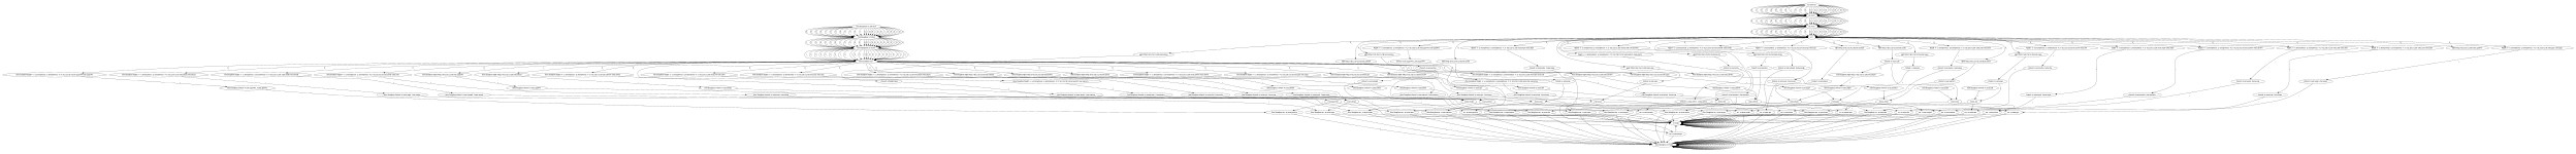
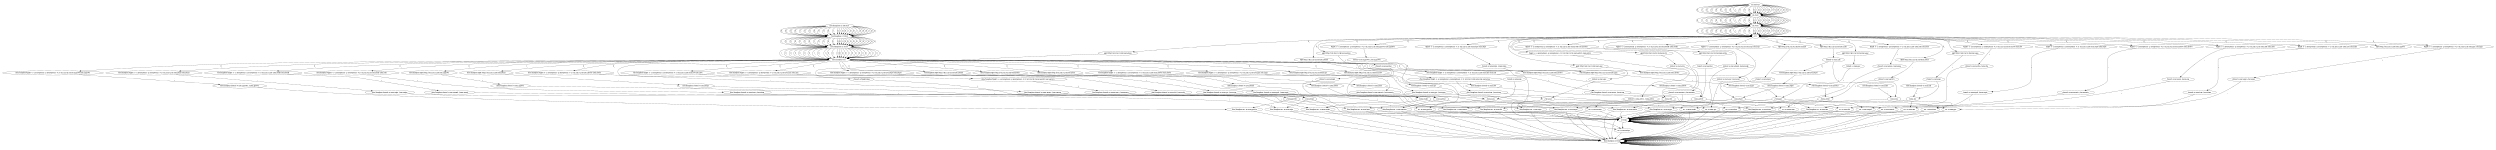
  digraph {
    fontname="Fira Sans"
    node [fontname="Fira Sans"]
    edge [fontname="Fira Sans"]
    n1 [label="cd /tmp "]
    n2 [label="cd /var/run "]
    n3 [label="cd /mnt "]
    n4 [label="cd /root "]
    n5 [label="cd / "]
    n6 [label="wget http://185.158.112.178/oxca.mips "]
    n7 [label="ftpget -v -u anonymous -p anonymous -P 21 185.158.112.178 oxca.mips oxca.mips "]
    n8 [label="wget http://185.158.112.178/oxca.mpsl "]
    n9 [label="ftpget -v -u anonymous -p anonymous -P 21 185.158.112.178 oxca.mpsl oxca.mpsl "]
    n10 [label="wget http://185.158.112.178/oxca.sh4 "]
    n11 [label="ftpget -v -u anonymous -p anonymous -P 21 185.158.112.178 oxca.sh4 oxca.sh4 "]
    n12 [label="wget http://185.158.112.178/oxca.x86 "]
    n13 [label="ftpget -v -u anonymous -p anonymous -P 21 185.158.112.178 oxca.x86 oxca.x86 "]
    n14 [label="wget http://185.158.112.178/oxca.arm61 "]
    n15 [label="ftpget -v -u anonymous -p anonymous -P 21 185.158.112.178 oxca.arm61 oxca.arm61 "]
-   n16 [label="wget http://185.158.112.178/oxca.i686 "]
    n17 [label="ftpget -v -u anonymous -p anonymous -P 21 185.158.112.178 oxca.i686 oxca.i686 "]
    n18 [label="wget http://185.158.112.178/oxca.ppc "]
    n19 [label="ftpget -v -u anonymous -p anonymous -P 21 185.158.112.178 oxca.ppc oxca.ppc "]
    n20 [label="wget http://185.158.112.178/oxca.i586 "]
    n21 [label="ftpget -v -u anonymous -p anonymous -P 21 185.158.112.178 oxca.i586 oxca.i586 "]
    n22 [label="wget http://185.158.112.178/oxca.m68k "]
    n23 [label="ftpget -v -u anonymous -p anonymous -P 21 185.158.112.178 oxca.m68k oxca.m68k "]
    n24 [label="wget http://185.158.112.178/oxca.spc "]
    n25 [label="ftpget -v -u anonymous -p anonymous -P 21 185.158.112.178 oxca.spc oxca.spc "]
    n26 [label="wget http://185.158.112.178/oxca.arm41 "]
    n27 [label="ftpget -v -u anonymous -p anonymous -P 21 185.158.112.178 oxca.arm41 oxca.arm41 "]
    n28 [label="wget http://185.158.112.178/oxca.arm51 "]
    n29 [label="ftpget -v -u anonymous -p anonymous -P 21 185.158.112.178 oxca.arm51 oxca.arm51 "]
    n30 [label="wget http://185.158.112.178/oxca.ppc440 "]
    n31 [label="ftpget -v -u anonymous -p anonymous -P 21 185.158.112.178 oxca.ppc440 oxca.ppc440 "]
    n32 [label="chmod +x ftpget.mips"]
    n33 [label="chmod +x oxca.mips ./oxca.mips "]
    n34 [label="chmod +x oxca.mpsl "]
    n35 [label="chmod +x oxca.mpsl ./oxca.mpsl "]
    n36 [label="chmod +x oxca.sh4 "]
    n37 [label="chmod +x oxca.sh4 ./oxca.sh4 "]
    n38 [label="chmod +x oxca.x86 "]
    n39 [label="chmod +x oxca.x86 ./oxca.x86 "]
    n40 [label="chmod +x oxca.arm61 "]
    n41 [label="chmod +x oxca.arm61 ./oxca.arm61 "]
    n42 [label="chmod +x oxca.i686 "]
    n43 [label="chmod +x oxca.i686 ./oxca.i686 "]
    n44 [label="chmod +x oxca.ppc "]
    n45 [label="chmod +x oxca.ppc ./oxca.ppc "]
    n46 [label="chmod +x oxca.i586 "]
    n47 [label="chmod +x oxca.i586 ./oxca.i586 "]
    n48 [label="chmod +x oxca.m68k "]
    n49 [label="chmod +x oxca.m68k ./oxca.m68k "]
    n50 [label="chmod +x oxca.spc "]
    n51 [label="chmod +x oxca.spc ./oxca.spc "]
    n52 [label="chmod +x oxca.arm41 "]
    n53 [label="chmod +x oxca.arm41 ./oxca.arm41 "]
    n54 [label="chmod +x oxca.arm51 "]
    n55 [label="chmod +x oxca.arm51 ./oxca.arm51 "]
    n56 [label="chmod +x oxca.ppc440 ./oxca.ppc440 "]
    n57 [label="./oxca.mips "]
    n58 [label="rm -rf oxca.mips "]
    n59 [label="/bin/busybox rm -rf oxca.mips "]
    n60 [label="/bin/busybox cd /tmp "]
    n61 [label="/bin/busybox cd /var/run "]
    n62 [label="/bin/busybox cd /mnt "]
    n63 [label="/bin/busybox cd /root "]
    n64 [label="/bin/busybox cd / "]
    n65 [label="/bin/busybox wget http://185.158.112.178/oxca.mips "]
    n66 [label="/bin/busybox ftpget -v -u anonymous -p anonymous -P 21 185.158.112.178 oxca.mips oxca.mips "]
    n67 [label="/bin/busybox ftpget -v -u anonymous -p anonymous -P 21 185.158.112.178 oxca.mpsl oxca.mpsl "]
    n68 [label="/bin/busybox wget http://185.158.112.178/oxca.sh4 "]
    n69 [label="/bin/busybox ftpget -v -u anonymous -p anonymous -P 21 185.158.112.178 oxca.sh4 oxca.sh4 "]
    n70 [label="/bin/busybox ftpget -v -u anonymous -p anonymous -P 21 185.158.112.178 oxca.x86 oxca.x86 "]
    n71 [label="/bin/busybox wget http://185.158.112.178/oxca.arm61 "]
    n72 [label="/bin/busybox ftpget -v -u anonymous -p anonymous -P 21 185.158.112.178 oxca.arm61 oxca.arm61 "]
    n73 [label="/bin/busybox wget http://185.158.112.178/oxca.i686 "]
    n74 [label="/bin/busybox ftpget -v -u anonymous -p anonymous -P 21 185.158.112.178 oxca.i686 oxca.i686 "]
    n75 [label="/bin/busybox wget http://185.158.112.178/oxca.ppc "]
    n76 [label="/bin/busybox ftpget -v -u anonymous -p anonymous -P 21 185.158.112.178 oxca.ppc oxca.ppc "]
    n77 [label="/bin/busybox ftpget -v -u anonymous -p anonymous -P 21 185.158.112.178 oxca.i586 oxca.i586 "]
    n78 [label="/bin/busybox wget http://185.158.112.178/oxca.m68k "]
    n79 [label="/bin/busybox ftpget -v -u anonymous -p anonymous -P 21 185.158.112.178 oxca.m68k oxca.m68k "]
    n80 [label="/bin/busybox wget http://185.158.112.178/oxca.spc "]
    n81 [label="/bin/busybox ftpget -v -u anonymous -p anonymous -P 21 185.158.112.178 oxca.spc oxca.spc "]
    n82 [label="/bin/busybox wget http://185.158.112.178/oxca.arm41 "]
    n83 [label="/bin/busybox ftpget -v -u anonymous -p anonymous -P 21 185.158.112.178 oxca.arm41 oxca.arm41 "]
    n84 [label="/bin/busybox wget http://185.158.112.178/oxca.arm51 "]
    n85 [label="/bin/busybox ftpget -v -u anonymous -p anonymous -P 21 185.158.112.178 oxca.arm51 oxca.arm51 "]
    n86 [label="/bin/busybox wget http://185.158.112.178/oxca.ppc440 "]
    n87 [label="/bin/busybox ftpget -v -u anonymous -p anonymous -P 21 185.158.112.178 oxca.ppc440 oxca.ppc440 "]
    n88 [label="/bin/busybox chmod +x oxca.mips "]
    n89 [label="/bin/busybox chmod +x oxca.mips ./oxca.mips "]
    n90 [label="/bin/busybox wget http://185.158.112.178/oxca.mpsl "]
    n91 [label="/bin/busybox chmod +x oxca.mpsl "]
    n92 [label="/bin/busybox chmod +x oxca.mpsl ./oxca.mpsl "]
    n93 [label="/bin/busybox chmod +x oxca.sh4 "]
    n94 [label="/bin/busybox chmod +x oxca.sh4 ./oxca.sh4 "]
    n95 [label="/bin/busybox chmod +x oxca.x86 ./oxca.x86 "]
    n96 [label="/bin/busybox chmod +x oxca.arm61 "]
    n97 [label="/bin/busybox chmod +x oxca.arm61 ./oxca.arm61 "]
    n98 [label="/bin/busybox chmod +x oxca.i686 "]
    n99 [label="/bin/busybox chmod +x oxca.i686 ./oxca.i686 "]
    n100 [label="/bin/busybox chmod +x oxca.ppc "]
    n101 [label="/bin/busybox chmod +x oxca.ppc ./oxca.ppc "]
    n102 [label="/bin/busybox chmod +x oxca.i586 ./oxca.i586 "]
    n103 [label="/bin/busybox chmod +x oxca.m68k "]
    n104 [label="/bin/busybox chmod +x oxca.m68k ./oxca.m68k "]
    n105 [label="/bin/busybox chmod +x oxca.spc "]
    n106 [label="/bin/busybox chmod +x oxca.spc ./oxca.spc "]
    n107 [label="/bin/busybox chmod +x oxca.arm41 "]
    n108 [label="/bin/busybox chmod +x oxca.arm41 ./oxca.arm41 "]
    n109 [label="/bin/busybox chmod +x oxca.arm51 "]
    n110 [label="/bin/busybox chmod +x oxca.arm51 ./oxca.arm51 "]
    n111 [label="/bin/busybox chmod +x oxca.ppc440 "]
    n112 [label="/bin/busybox chmod +x oxca.ppc440 ./oxca.ppc440 "]
    n113 [label="./oxca.mpsl "]
    n114 [label="rm -rf oxca.mpsl "]
    n115 [label="/bin/busybox rm -rf oxca.mpsl "]
    n116 [label="./oxca.sh4 "]
    n117 [label="rm -rf oxca.sh4 "]
    n118 [label="/bin/busybox rm -rf oxca.sh4 "]
    n119 [label="./oxca.x86 "]
    n120 [label="rm -rf oxca.x86 "]
    n121 [label="/bin/busybox rm -rf oxca.x86 "]
    n122 [label="/bin/busybox chmod +x oxca.x86 "]
    n123 [label="./oxca.arm61 "]
    n124 [label="rm -rf oxca.arm61 "]
    n125 [label="/bin/busybox rm -rf oxca.arm61 "]
    n126 [label="./oxca.i686 "]
    n127 [label="rm -rf oxca.i686 "]
    n128 [label="/bin/busybox rm -rf oxca.i686 "]
    n129 [label="./oxca.ppc "]
    n130 [label="rm -rf oxca.ppc "]
    n131 [label="/bin/busybox rm -rf oxca.ppc "]
    n132 [label="./oxca.i586 "]
    n133 [label="rm -rf oxca.i586 "]
    n134 [label="/bin/busybox rm -rf oxca.i586 "]
    n135 [label="/bin/busybox chmod +x oxca.i586 "]
    n136 [label="./oxca.m68k "]
    n137 [label="rm -rf oxca.m68k "]
    n138 [label="/bin/busybox rm -rf oxca.m68k "]
    n139 [label="./oxca.spc "]
    n140 [label="rm -rf oxca.spc "]
    n141 [label="/bin/busybox rm -rf oxca.spc "]
    n142 [label="./oxca.arm41 "]
    n143 [label="rm -rf oxca.arm41 "]
    n144 [label="/bin/busybox rm -rf oxca.arm41 "]
    n145 [label="./oxca.arm51 "]
    n146 [label="rm -rf oxca.arm51 "]
    n147 [label="/bin/busybox rm -rf oxca.arm51 "]
    n148 [label="./oxca.ppc440 "]
    n149 [label="rm -rf oxca.ppc440 "]
    n150 [label="/bin/busybox rm -rf oxca.ppc440 "]
    n1 -> n1
    n1 -> n1
    n1 -> n1
    n1 -> n1
    n1 -> n1
    n1 -> n1
    n1 -> n1
    n1 -> n1
    n1 -> n1
    n1 -> n1
    n1 -> n1
    n1 -> n1
    n1 -> n1
    n1 -> n1
    n1 -> n1
    n1 -> n1
    n1 -> n1
    n1 -> n1
    n1 -> n1
    n1 -> n1
    n1 -> n1
    n1 -> n1
    n1 -> n1
    n1 -> n1
    n1 -> n1
    n1 -> n1
    n2 -> n3 [label="||,"]
    n2 -> n3 [label="||,"]
    n2 -> n3 [label="||,"]
    n2 -> n3 [label="||,"]
    n2 -> n3 [label="||,"]
    n2 -> n3 [label="||,"]
    n2 -> n3 [label="||,"]
    n2 -> n3 [label="||,"]
    n2 -> n3 [label="||,"]
    n2 -> n3 [label="||,"]
    n2 -> n3 [label="||,"]
    n2 -> n3 [label="||,"]
    n2 -> n3 [label="||,"]
    n2 -> n3 [label="||,"]
    n2 -> n3 [label="||,"]
    n2 -> n3 [label="||,"]
    n2 -> n3 [label="||,"]
    n2 -> n3 [label="||,"]
    n2 -> n3 [label="||,"]
    n2 -> n3 [label="||,"]
    n2 -> n3 [label="||,"]
    n2 -> n3 [label="||,"]
    n2 -> n3 [label="||,"]
    n2 -> n3 [label="||,"]
    n2 -> n3 [label="||,"]
    n2 -> n3 [label="||,"]
    n3 -> n4 [label="||,"]
    n3 -> n4 [label="||,"]
    n3 -> n4 [label="||,"]
    n3 -> n4 [label="||,"]
    n3 -> n4 [label="||,"]
    n3 -> n4 [label="||,"]
    n3 -> n4 [label="||,"]
    n3 -> n4 [label="||,"]
    n3 -> n4 [label="||,"]
    n3 -> n4 [label="||,"]
    n3 -> n4 [label="||,"]
    n3 -> n4 [label="||,"]
    n3 -> n4 [label="||,"]
    n3 -> n4 [label="||,"]
    n3 -> n4 [label="||,"]
    n3 -> n4 [label="||,"]
    n3 -> n4 [label="||,"]
    n3 -> n4 [label="||,"]
    n3 -> n4 [label="||,"]
    n3 -> n4 [label="||,"]
    n3 -> n4 [label="||,"]
    n3 -> n4 [label="||,"]
    n3 -> n4 [label="||,"]
    n3 -> n4 [label="||,"]
    n3 -> n4 [label="||,"]
    n3 -> n4 [label="||,"]
    n4 -> n5 [label="||,"]
    n4 -> n5 [label="||,"]
    n4 -> n5 [label="||,"]
    n4 -> n5 [label="||,"]
    n4 -> n5 [label="||,"]
    n4 -> n5 [label="||,"]
    n4 -> n5 [label="||,"]
    n4 -> n5 [label="||,"]
    n4 -> n5 [label="||,"]
    n4 -> n5 [label="||,"]
    n4 -> n5 [label="||,"]
    n4 -> n5 [label="||,"]
    n4 -> n5 [label="||,"]
    n4 -> n5 [label="||,"]
    n4 -> n5 [label="||,"]
    n4 -> n5 [label="||,"]
    n4 -> n5 [label="||,"]
    n4 -> n5 [label="||,"]
    n4 -> n5 [label="||,"]
    n4 -> n5 [label="||,"]
    n4 -> n5 [label="||,"]
    n4 -> n5 [label="||,"]
    n4 -> n5 [label="||,"]
    n4 -> n5 [label="||,"]
    n4 -> n5 [label="||,"]
    n4 -> n5 [label="||,"]
    n5 -> n6 [label="||,"]
    n5 -> n7 [label="||,"]
    n5 -> n8 [label="||,"]
    n5 -> n9 [label="||,"]
    n5 -> n10 [label="||,"]
    n5 -> n11 [label="||,"]
    n5 -> n12 [label="||,"]
    n5 -> n13 [label="||,"]
    n5 -> n14 [label="||,"]
    n5 -> n15 [label="||,"]
-   n5 -> n16 [label="||,"]
    n5 -> n17 [label="||,"]
    n5 -> n18 [label="||,"]
    n5 -> n19 [label="||,"]
    n5 -> n20 [label="||,"]
    n5 -> n21 [label="||,"]
    n5 -> n22 [label="||,"]
    n5 -> n23 [label="||,"]
    n5 -> n24 [label="||,"]
    n5 -> n25 [label="||,"]
    n5 -> n26 [label="||,"]
    n5 -> n27 [label="||,"]
    n5 -> n28 [label="||,"]
    n5 -> n29 [label="||,"]
    n5 -> n30 [label="||,"]
    n5 -> n31 [label="||,"]
    n6 -> n32 [label=";,"]
    n7 -> n33 [label=";,"]
    n8 -> n34 [label=";,"]
    n9 -> n35 [label=";,"]
    n10 -> n36 [label=";,"]
    n11 -> n37 [label=";,"]
    n12 -> n38 [label=";,"]
    n13 -> n39 [label=";,"]
    n14 -> n40 [label=";,"]
    n15 -> n41 [label=";,"]
-   n16 -> n42 [label=";,"]
    n17 -> n43 [label=";,"]
    n18 -> n44 [label=";,"]
    n19 -> n45 [label=";,"]
    n20 -> n46 [label=";,"]
    n21 -> n47 [label=";,"]
    n22 -> n48 [label=";,"]
    n23 -> n49 [label=";,"]
    n24 -> n50 [label=";,"]
    n25 -> n51 [label=";,"]
    n26 -> n52 [label=";,"]
    n27 -> n53 [label=";,"]
    n28 -> n54 [label=";,"]
    n29 -> n55 [label=";,"]
    n31 -> n56 [label=";,"]
    n32 -> n57 [label=";,"]
    n33 -> n58 [label=";,"]
    n34 -> n113 [label=";,"]
    n35 -> n114 [label=";,"]
    n36 -> n116 [label=";,"]
    n37 -> n117 [label=";,"]
    n38 -> n119 [label=";,"]
    n39 -> n120 [label=";,"]
    n40 -> n123 [label=";,"]
    n41 -> n124 [label=";,"]
    n42 -> n126 [label=";,"]
    n43 -> n127 [label=";,"]
    n44 -> n129 [label=";,"]
    n45 -> n130 [label=";,"]
    n46 -> n90 [label="||,"]
    n46 -> n132 [label=";,"]
    n47 -> n133 [label=";,"]
    n48 -> n136 [label=";,"]
    n49 -> n137 [label=";,"]
    n50 -> n139 [label=";,"]
    n51 -> n140 [label=";,"]
    n52 -> n142 [label=";,"]
    n53 -> n143 [label=";,"]
    n54 -> n145 [label=";,"]
    n55 -> n146 [label=";,"]
    n55 -> n147 [label=";,"]
    n56 -> n149 [label=";,"]
    n57 -> n58 [label=";,"]
    n57 -> n59 [label=";,"]
-   n58 -> n1 [label=";,"]
+   n1 -> n58 [label=";,"]
    n58 -> n60 [label=";,"]
    n59 -> n1 [label=";,"]
    n59 -> n60 [label=";,"]
    n60 -> n60
    n60 -> n60
    n60 -> n60
    n60 -> n60
    n60 -> n60
    n60 -> n60
    n60 -> n60
    n60 -> n60
    n60 -> n60
    n60 -> n60
    n60 -> n60
    n60 -> n60
    n60 -> n60
    n60 -> n60
    n60 -> n60
    n60 -> n60
    n60 -> n60
    n60 -> n60
    n60 -> n60
    n60 -> n60
    n60 -> n60
    n60 -> n60
    n60 -> n60
    n60 -> n60
    n60 -> n60
    n60 -> n60
    n61 -> n62 [label="||,"]
    n61 -> n62 [label="||,"]
    n61 -> n62 [label="||,"]
    n61 -> n62 [label="||,"]
    n61 -> n62 [label="||,"]
    n61 -> n62 [label="||,"]
    n61 -> n62 [label="||,"]
    n61 -> n62 [label="||,"]
    n61 -> n62 [label="||,"]
    n61 -> n62 [label="||,"]
    n61 -> n62 [label="||,"]
    n61 -> n62 [label="||,"]
    n61 -> n62 [label="||,"]
    n61 -> n62 [label="||,"]
    n61 -> n62 [label="||,"]
    n61 -> n62 [label="||,"]
    n61 -> n62 [label="||,"]
    n61 -> n62 [label="||,"]
    n61 -> n62 [label="||,"]
    n61 -> n62 [label="||,"]
    n61 -> n62 [label="||,"]
    n61 -> n62 [label="||,"]
    n61 -> n62 [label="||,"]
    n61 -> n62 [label="||,"]
    n61 -> n62 [label="||,"]
    n61 -> n62 [label="||,"]
    n62 -> n63 [label="||,"]
    n62 -> n63 [label="||,"]
    n62 -> n63 [label="||,"]
    n62 -> n63 [label="||,"]
    n62 -> n63 [label="||,"]
    n62 -> n63 [label="||,"]
    n62 -> n63 [label="||,"]
    n62 -> n63 [label="||,"]
    n62 -> n63 [label="||,"]
    n62 -> n63 [label="||,"]
    n62 -> n63 [label="||,"]
    n62 -> n63 [label="||,"]
    n62 -> n63 [label="||,"]
    n62 -> n63 [label="||,"]
    n62 -> n63 [label="||,"]
    n62 -> n63 [label="||,"]
    n62 -> n63 [label="||,"]
    n62 -> n63 [label="||,"]
    n62 -> n63 [label="||,"]
    n62 -> n63 [label="||,"]
    n62 -> n63 [label="||,"]
    n62 -> n63 [label="||,"]
    n62 -> n63 [label="||,"]
    n62 -> n63 [label="||,"]
    n62 -> n63 [label="||,"]
    n62 -> n63 [label="||,"]
    n63 -> n64 [label="||,"]
    n63 -> n64 [label="||,"]
    n63 -> n64 [label="||,"]
    n63 -> n64 [label="||,"]
    n63 -> n64 [label="||,"]
    n63 -> n64 [label="||,"]
    n63 -> n64 [label="||,"]
    n63 -> n64 [label="||,"]
    n63 -> n64 [label="||,"]
    n63 -> n64 [label="||,"]
    n63 -> n64 [label="||,"]
    n63 -> n64 [label="||,"]
    n63 -> n64 [label="||,"]
    n63 -> n64 [label="||,"]
    n63 -> n64 [label="||,"]
    n63 -> n64 [label="||,"]
    n63 -> n64 [label="||,"]
    n63 -> n64 [label="||,"]
    n63 -> n64 [label="||,"]
    n63 -> n64 [label="||,"]
    n63 -> n64 [label="||,"]
    n63 -> n64 [label="||,"]
    n63 -> n64 [label="||,"]
    n63 -> n64 [label="||,"]
    n63 -> n64 [label="||,"]
    n63 -> n64 [label="||,"]
    n64 -> n65 [label="||,"]
    n64 -> n66 [label="||,"]
    n64 -> n67 [label="||,"]
    n64 -> n68 [label="||,"]
    n64 -> n69 [label="||,"]
    n64 -> n70 [label="||,"]
    n64 -> n71 [label="||,"]
    n64 -> n72 [label="||,"]
    n64 -> n73 [label="||,"]
    n64 -> n74 [label="||,"]
    n64 -> n75 [label="||,"]
    n64 -> n76 [label="||,"]
    n64 -> n77 [label="||,"]
    n64 -> n78 [label="||,"]
    n64 -> n79 [label="||,"]
    n64 -> n80 [label="||,"]
    n64 -> n81 [label="||,"]
    n64 -> n82 [label="||,"]
    n64 -> n83 [label="||,"]
    n64 -> n84 [label="||,"]
    n64 -> n85 [label="||,"]
    n64 -> n86 [label="||,"]
    n64 -> n87 [label="||,"]
    n65 -> n88 [label=";,"]
    n66 -> n89 [label=";,"]
    n67 -> n92 [label=";,"]
    n68 -> n93 [label=";,"]
    n69 -> n94 [label=";,"]
    n70 -> n95 [label=";,"]
    n71 -> n96 [label=";,"]
    n72 -> n97 [label=";,"]
    n73 -> n98 [label=";,"]
    n74 -> n99 [label=";,"]
    n75 -> n100 [label=";,"]
    n76 -> n101 [label=";,"]
    n77 -> n102 [label=";,"]
    n78 -> n103 [label=";,"]
    n79 -> n104 [label=";,"]
    n80 -> n105 [label=";,"]
    n81 -> n106 [label=";,"]
    n82 -> n107 [label=";,"]
    n83 -> n108 [label=";,"]
    n84 -> n109 [label=";,"]
    n85 -> n110 [label=";,"]
    n86 -> n111 [label=";,"]
    n87 -> n112 [label=";,"]
    n88 -> n57 [label=";,"]
    n89 -> n59 [label=";,"]
    n90 -> n91 [label=";,"]
    n91 -> n113 [label=";,"]
    n92 -> n115 [label=";,"]
    n93 -> n116 [label=";,"]
    n94 -> n118 [label=";,"]
    n95 -> n121 [label=";,"]
    n96 -> n123 [label=";,"]
    n97 -> n125 [label=";,"]
    n98 -> n126 [label=";,"]
    n99 -> n128 [label=";,"]
    n100 -> n129 [label=";,"]
    n101 -> n131 [label=";,"]
    n102 -> n134 [label=";,"]
    n103 -> n136 [label=";,"]
    n104 -> n138 [label=";,"]
    n105 -> n139 [label=";,"]
    n106 -> n141 [label=";,"]
    n107 -> n142 [label=";,"]
    n108 -> n144 [label=";,"]
    n109 -> n145 [label=";,"]
    n110 -> n147 [label=";,"]
    n111 -> n148 [label=";,"]
    n112 -> n150 [label=";,"]
    n113 -> n114 [label=";,"]
    n113 -> n115 [label=";,"]
    n114 -> n1 [label=";,"]
    n114 -> n60 [label=";,"]
    n115 -> n1 [label=";,"]
    n115 -> n60 [label=";,"]
    n116 -> n117 [label=";,"]
    n116 -> n118 [label=";,"]
    n117 -> n1 [label=";,"]
    n117 -> n60 [label=";,"]
    n118 -> n1 [label=";,"]
    n118 -> n60 [label=";,"]
    n119 -> n120 [label=";,"]
    n119 -> n121 [label=";,"]
    n120 -> n1 [label=";,"]
    n120 -> n60 [label=";,"]
    n121 -> n1 [label=";,"]
    n121 -> n60 [label=";,"]
    n122 -> n119 [label=";,"]
    n123 -> n124 [label=";,"]
    n123 -> n125 [label=";,"]
    n124 -> n1 [label=";,"]
    n124 -> n60 [label=";,"]
    n125 -> n1 [label=";,"]
    n125 -> n60 [label=";,"]
    n126 -> n127 [label=";,"]
    n126 -> n128 [label=";,"]
    n127 -> n1 [label=";,"]
    n127 -> n60 [label=";,"]
    n128 -> n1 [label=";,"]
    n128 -> n60 [label=";,"]
    n129 -> n130 [label=";,"]
    n129 -> n131 [label=";,"]
    n130 -> n1 [label=";,"]
    n130 -> n60 [label=";,"]
    n131 -> n1 [label=";,"]
    n131 -> n60 [label=";,"]
    n132 -> n133 [label=";,"]
    n132 -> n134 [label=";,"]
    n133 -> n1 [label=";,"]
    n133 -> n60 [label=";,"]
    n134 -> n1 [label=";,"]
    n134 -> n60 [label=";,"]
    n135 -> n132 [label=";,"]
    n136 -> n137 [label=";,"]
    n136 -> n138 [label=";,"]
    n137 -> n1 [label=";,"]
    n137 -> n60 [label=";,"]
    n138 -> n1 [label=";,"]
    n138 -> n60 [label=";,"]
    n139 -> n140 [label=";,"]
    n139 -> n141 [label=";,"]
    n140 -> n1 [label=";,"]
    n140 -> n60 [label=";,"]
    n141 -> n1 [label=";,"]
    n141 -> n60 [label=";,"]
    n142 -> n143 [label=";,"]
    n142 -> n144 [label=";,"]
    n143 -> n1 [label=";,"]
    n143 -> n60 [label=";,"]
    n144 -> n1 [label=";,"]
    n144 -> n60 [label=";,"]
    n145 -> n146 [label=";,"]
    n146 -> n1 [label=";,"]
    n146 -> n60 [label=";,"]
    n147 -> n1 [label=";,"]
    n147 -> n60 [label=";,"]
    n148 -> n149 [label=";,"]
    n148 -> n150 [label=";,"]
    n149 -> n1 [label=";,"]
    n149 -> n60 [label=";,"]
    n150 -> n60 [label=";,"]
  }
